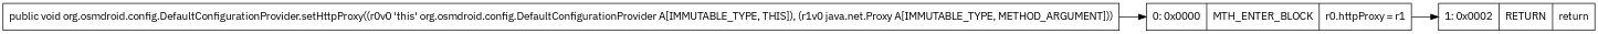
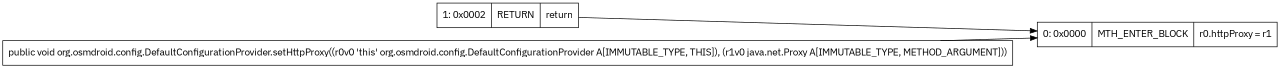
  digraph {
    rankdir=LR
    fontname="IBM Plex Sans"
    node [shape=record fontname="IBM Plex Sans"]
    edge [fontname="IBM Plex Sans"]
    n1 [label="{0\:\ 0x0000|MTH_ENTER_BLOCK\l|r0.httpProxy = r1\l}"]
    n2 [label="{1\:\ 0x0002|RETURN\l|return\l}"]
    n3 [label="{public void org.osmdroid.config.DefaultConfigurationProvider.setHttpProxy((r0v0 'this' org.osmdroid.config.DefaultConfigurationProvider A[IMMUTABLE_TYPE, THIS]), (r1v0 java.net.Proxy A[IMMUTABLE_TYPE, METHOD_ARGUMENT])) }"]
-   n1 -> n2
+   n2 -> n1
    n3 -> n1
  }
